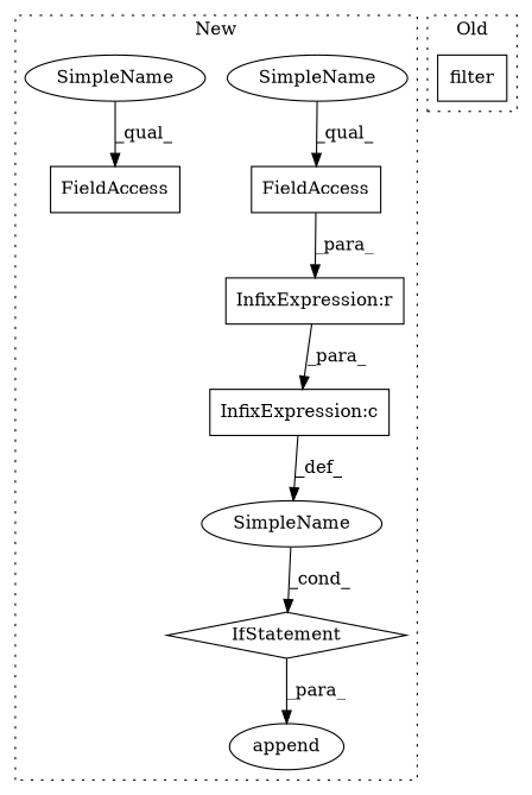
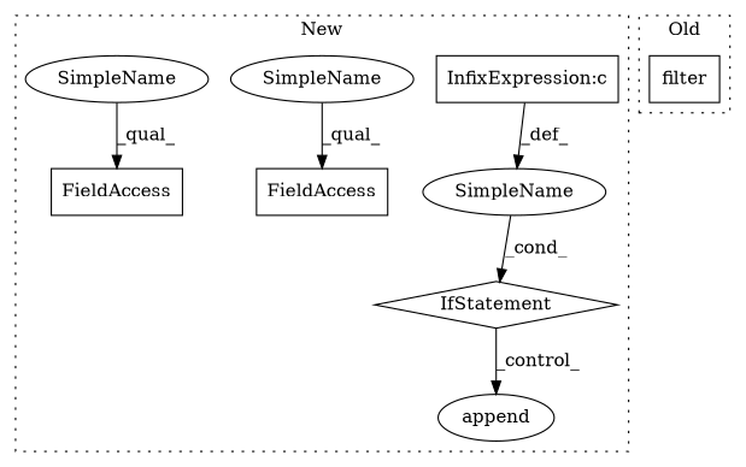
  digraph {
    node [a=42 l=4 s=8496 shape=box]
    n1 [a=32 l="16,2" label=append s="8530,8617" shape=ellipse]
    n2 [a=25 l="4,2" label=IfStatement s="8465,8514" shape=diamond]
    n3 [a=27 label="InfixExpression:c" s=8491]
    n4 [label=SimpleName shape=ellipse l="" s=""]
-   n5 [a=27 label="InfixExpression:r" s=8508]
    n6 [a=22 l=12 label=FieldAccess]
    n7 [a=22 l=13 label=FieldAccess s=8428]
    n8 [l=5 label=SimpleName shape=ellipse]
    n9 [l=5 label=SimpleName s=8428 shape=ellipse]
    n10 [a=32 l="7,1" label=filter s="8395,8472"]
    subgraph cluster_1 {
      label=New
      style=dotted
      n1
      n2
      n3
      n4
-     n5
      n6
      n7
      n8
      n9
    }
    subgraph cluster_2 {
      label=Old
      style=dotted
      n10
    }
-   n2 -> n1 [label=_para_]
+   n2 -> n1 [label=_control_]
    n3 -> n4 [label=_def_]
    n4 -> n2 [label=_cond_]
-   n5 -> n3 [label=_para_]
-   n6 -> n5 [label=_para_]
    n8 -> n6 [label=_qual_]
    n9 -> n7 [label=_qual_]
  }
